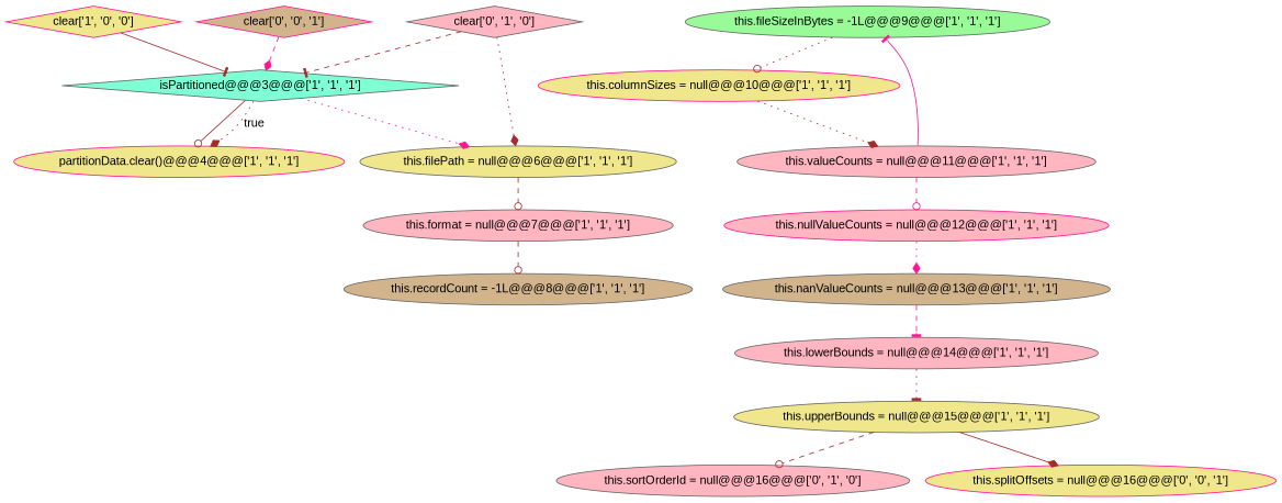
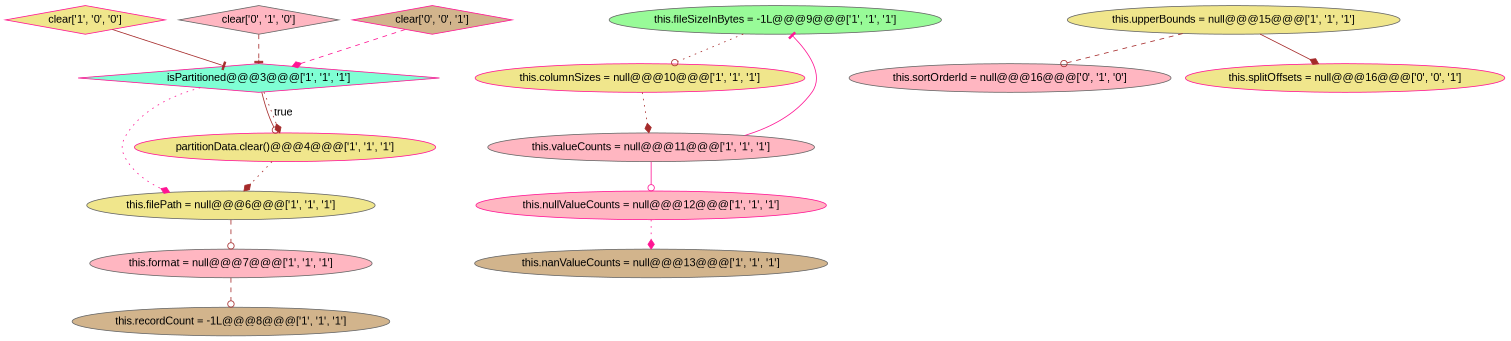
  digraph {
    fontname="Liberation Sans"
    node [color=gray40 fillcolor=khaki fontname="Liberation Sans" shape=ellipse style=filled]
    edge [arrowhead=diamond color=brown fontname="Liberation Sans" style=dotted]
    n1 [fillcolor=tan label="this.recordCount = -1L@@@8@@@['1', '1', '1']"]
    n2 [fillcolor=palegreen label="this.fileSizeInBytes = -1L@@@9@@@['1', '1', '1']"]
    n3 [color=deeppink label="this.columnSizes = null@@@10@@@['1', '1', '1']"]
    n4 [label="this.filePath = null@@@6@@@['1', '1', '1']"]
    n5 [fillcolor=lightpink label="this.format = null@@@7@@@['1', '1', '1']"]
    n6 [fillcolor=lightpink label="this.valueCounts = null@@@11@@@['1', '1', '1']"]
    n7 [color=deeppink fillcolor=lightpink label="this.nullValueCounts = null@@@12@@@['1', '1', '1']"]
    n8 [label="this.upperBounds = null@@@15@@@['1', '1', '1']"]
    n9 [fillcolor=lightpink label="this.sortOrderId = null@@@16@@@['0', '1', '0']"]
    n10 [color=deeppink label="this.splitOffsets = null@@@16@@@['0', '0', '1']"]
    n11 [color=deeppink label="clear['1', '0', '0']" shape=diamond]
-   n12 [fillcolor=aquamarine label="isPartitioned@@@3@@@['1', '1', '1']" shape=diamond]
+   n12 [color=deeppink fillcolor=aquamarine label="isPartitioned@@@3@@@['1', '1', '1']" shape=diamond]
    n13 [color=deeppink label="partitionData.clear()@@@4@@@['1', '1', '1']"]
    n14 [fillcolor=tan label="this.nanValueCounts = null@@@13@@@['1', '1', '1']"]
-   n15 [fillcolor=lightpink label="this.lowerBounds = null@@@14@@@['1', '1', '1']"]
    n16 [fillcolor=lightpink label="clear['0', '1', '0']" shape=diamond]
    n17 [color=deeppink fillcolor=tan label="clear['0', '0', '1']" shape=diamond]
    n2 -> n3 [arrowhead=odot]
    n3 -> n6
    n4 -> n5 [arrowhead=odot style=dashed]
    n5 -> n1 [arrowhead=odot style=dashed]
    n6 -> n2 [arrowhead=tee color=deeppink style=solid]
-   n6 -> n7 [arrowhead=odot color=deeppink style=dashed]
+   n6 -> n7 [arrowhead=odot color=deeppink style=solid]
    n7 -> n14 [color=deeppink]
    n8 -> n9 [arrowhead=odot style=dashed]
    n8 -> n10 [style=solid]
    n11 -> n12 [arrowhead=tee style=solid]
    n12 -> n4 [color=deeppink]
    n12 -> n13 [arrowhead=odot style=solid]
    n12 -> n13 [label=true]
-   n16 -> n4
-   n14 -> n15 [arrowhead=tee color=deeppink style=dashed]
-   n15 -> n8 [arrowhead=tee]
+   n13 -> n4
    n16 -> n12 [arrowhead=tee style=dashed]
    n17 -> n12 [color=deeppink style=dashed]
  }
